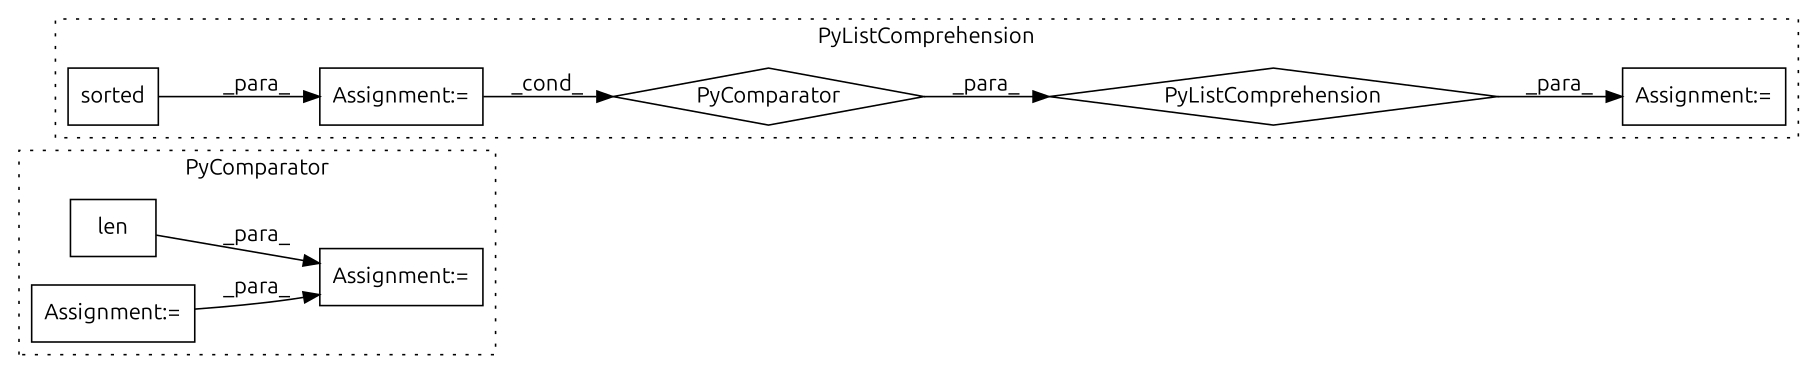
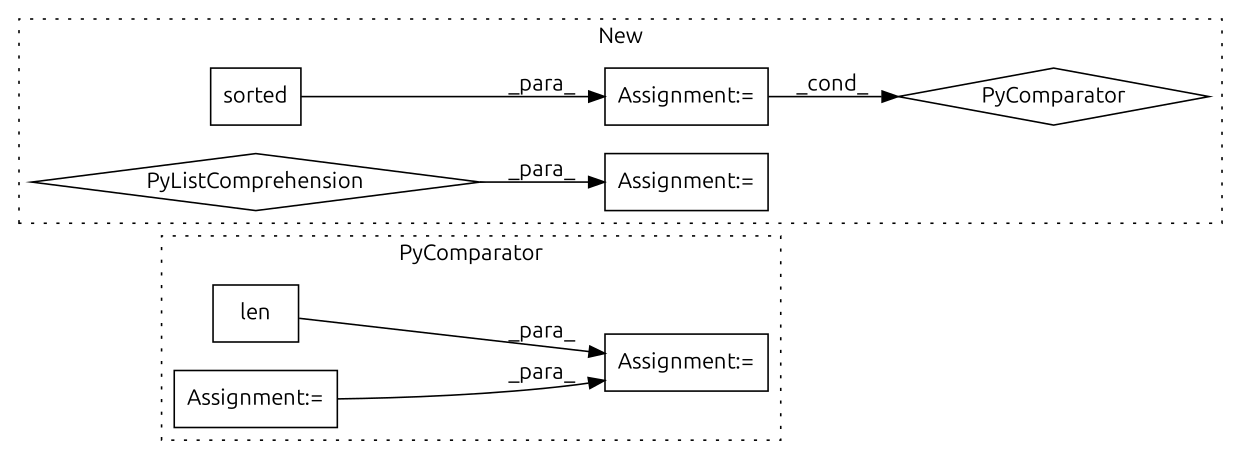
  digraph {
    fontname=Ubuntu
    rankdir=LR
    node [a=7 fontname=Ubuntu l=29 s=27433 shape=box]
    edge [fontname=Ubuntu]
    n1 [a=32 l="4,1" label=len s="27398,27410"]
    n2 [l=2 label="Assignment:=" s=27396]
    n3 [l=1 label="Assignment:=" s=27016]
    n4 [a=32 l="7,1" label=sorted s="27275,27295"]
    n5 [label="Assignment:="]
    n6 [l=16 label="Assignment:=" s=27329]
    n7 [a=113 label=PyComparator shape=diamond]
    n8 [a=109 l=125 label=PyListComprehension s=27345 shape=diamond]
    subgraph cluster_1 {
      label=PyComparator
      style=dotted
      n1
      n2
      n3
    }
    subgraph cluster_2 {
-     label=PyListComprehension
+     label=New
      style=dotted
      n4
      n5
      n6
      n7
      n8
    }
    n1 -> n2 [label=_para_]
    n3 -> n2 [label=_para_]
    n4 -> n5 [label=_para_]
    n5 -> n7 [label=_cond_]
-   n7 -> n8 [label=_para_]
    n8 -> n6 [label=_para_]
  }
